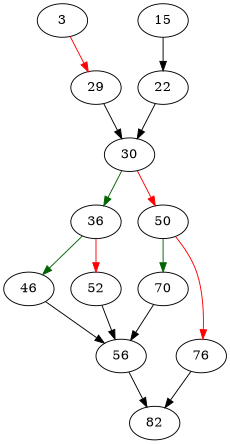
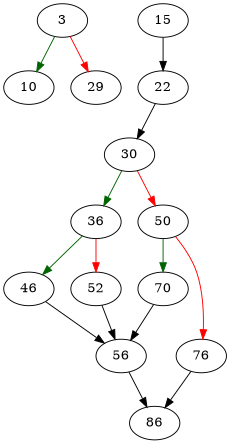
  strict digraph {
    3 [entry=true]
+   10
    29
    30
    n5 [label=22]
    15
    n7 [label=36]
    n8 [label=50]
    46
    52
    70
    76
    56
-   82
+   82 [label=86]
+   3 -> 10 [color=darkgreen cond=true]
    3 -> 29 [color=red cond=false]
-   29 -> 30
    30 -> n7 [color=darkgreen cond=true]
    30 -> n8 [color=red cond=false]
    n5 -> 30
    15 -> n5
    n7 -> 46 [color=darkgreen cond=true]
    n7 -> 52 [color=red cond=false]
    n8 -> 70 [color=darkgreen cond=true]
    n8 -> 76 [color=red cond=false]
    46 -> 56
    52 -> 56
    70 -> 56
    76 -> 82
    56 -> 82
  }
